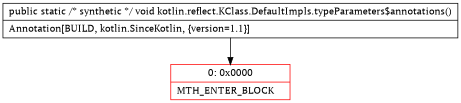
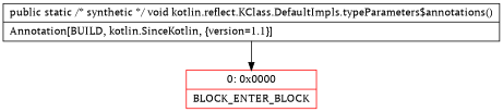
  digraph {
    fontname="PT Serif"
    node [shape=record fontname="PT Serif"]
-   n1 [color=red label="{0\:\ 0x0000|MTH_ENTER_BLOCK\l}"]
+   n1 [color=red label="{0\:\ 0x0000|BLOCK_ENTER_BLOCK\l}"]
    n2 [label="{public static \/* synthetic *\/ void kotlin.reflect.KClass.DefaultImpls.typeParameters$annotations()  | Annotation[BUILD, kotlin.SinceKotlin, \{version=1.1\}]\l}"]
    subgraph cluster_1 {
      label="R(0)"
    }
    n2 -> n1 [fontname="PT Serif"]
  }
